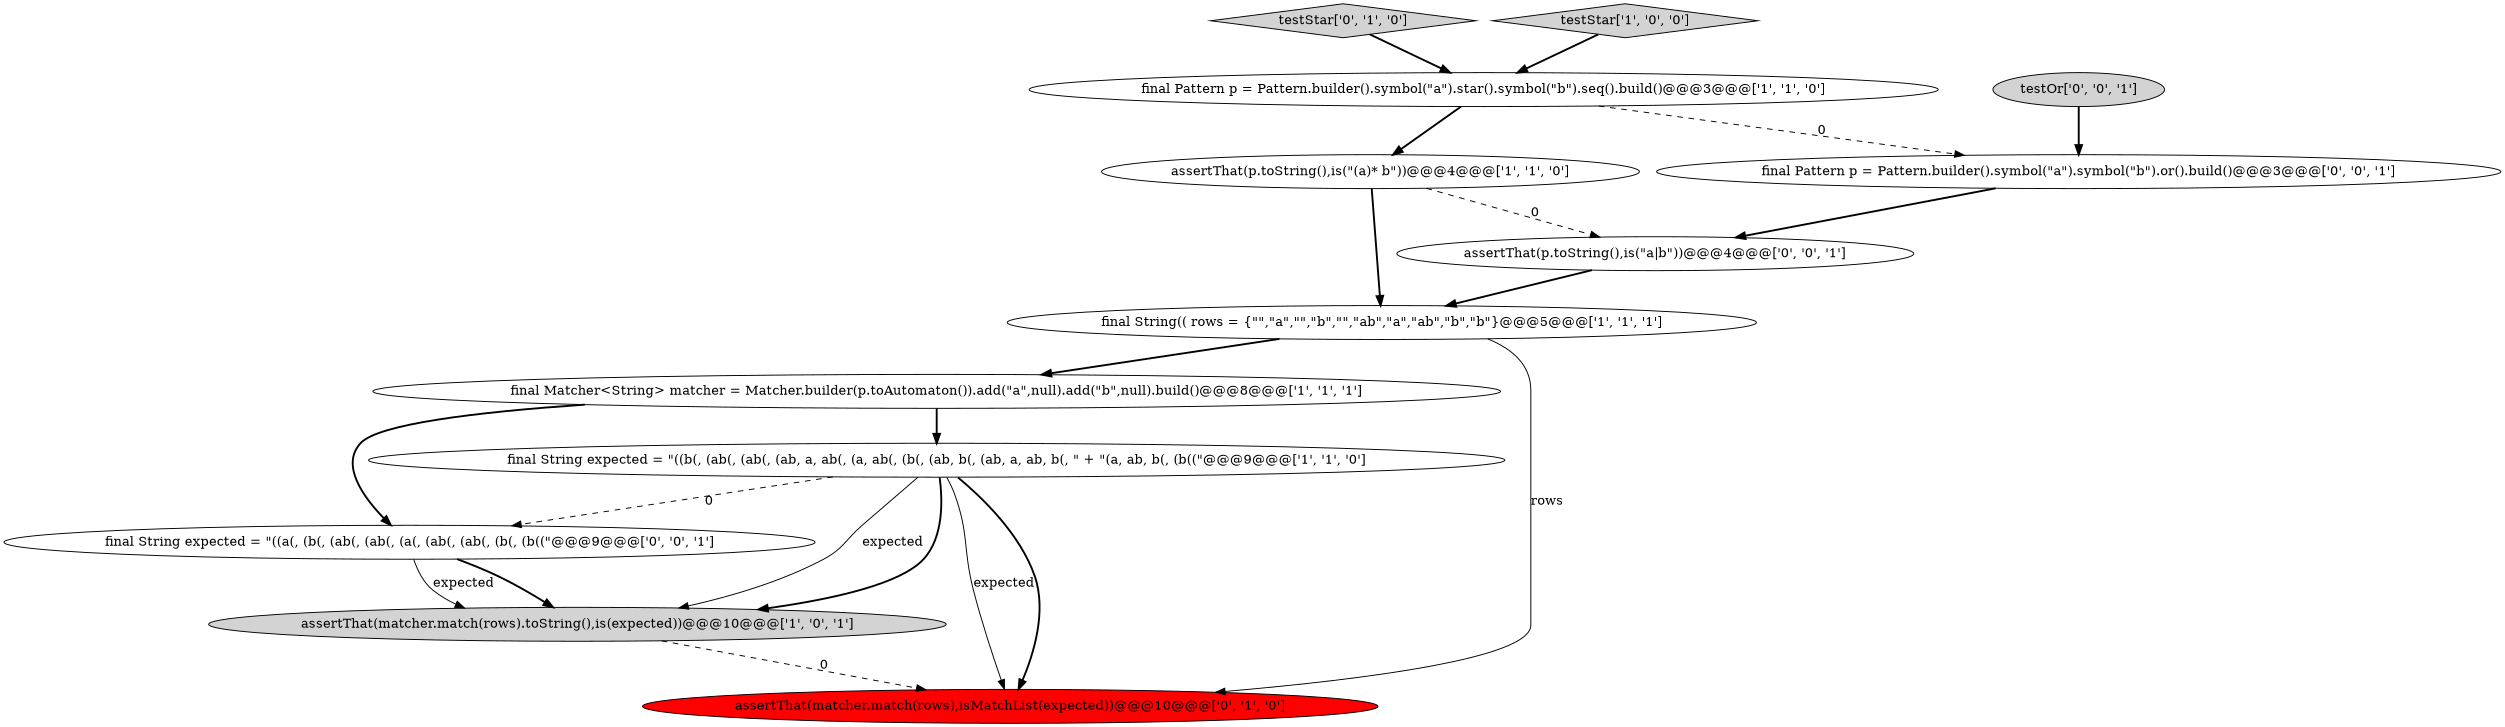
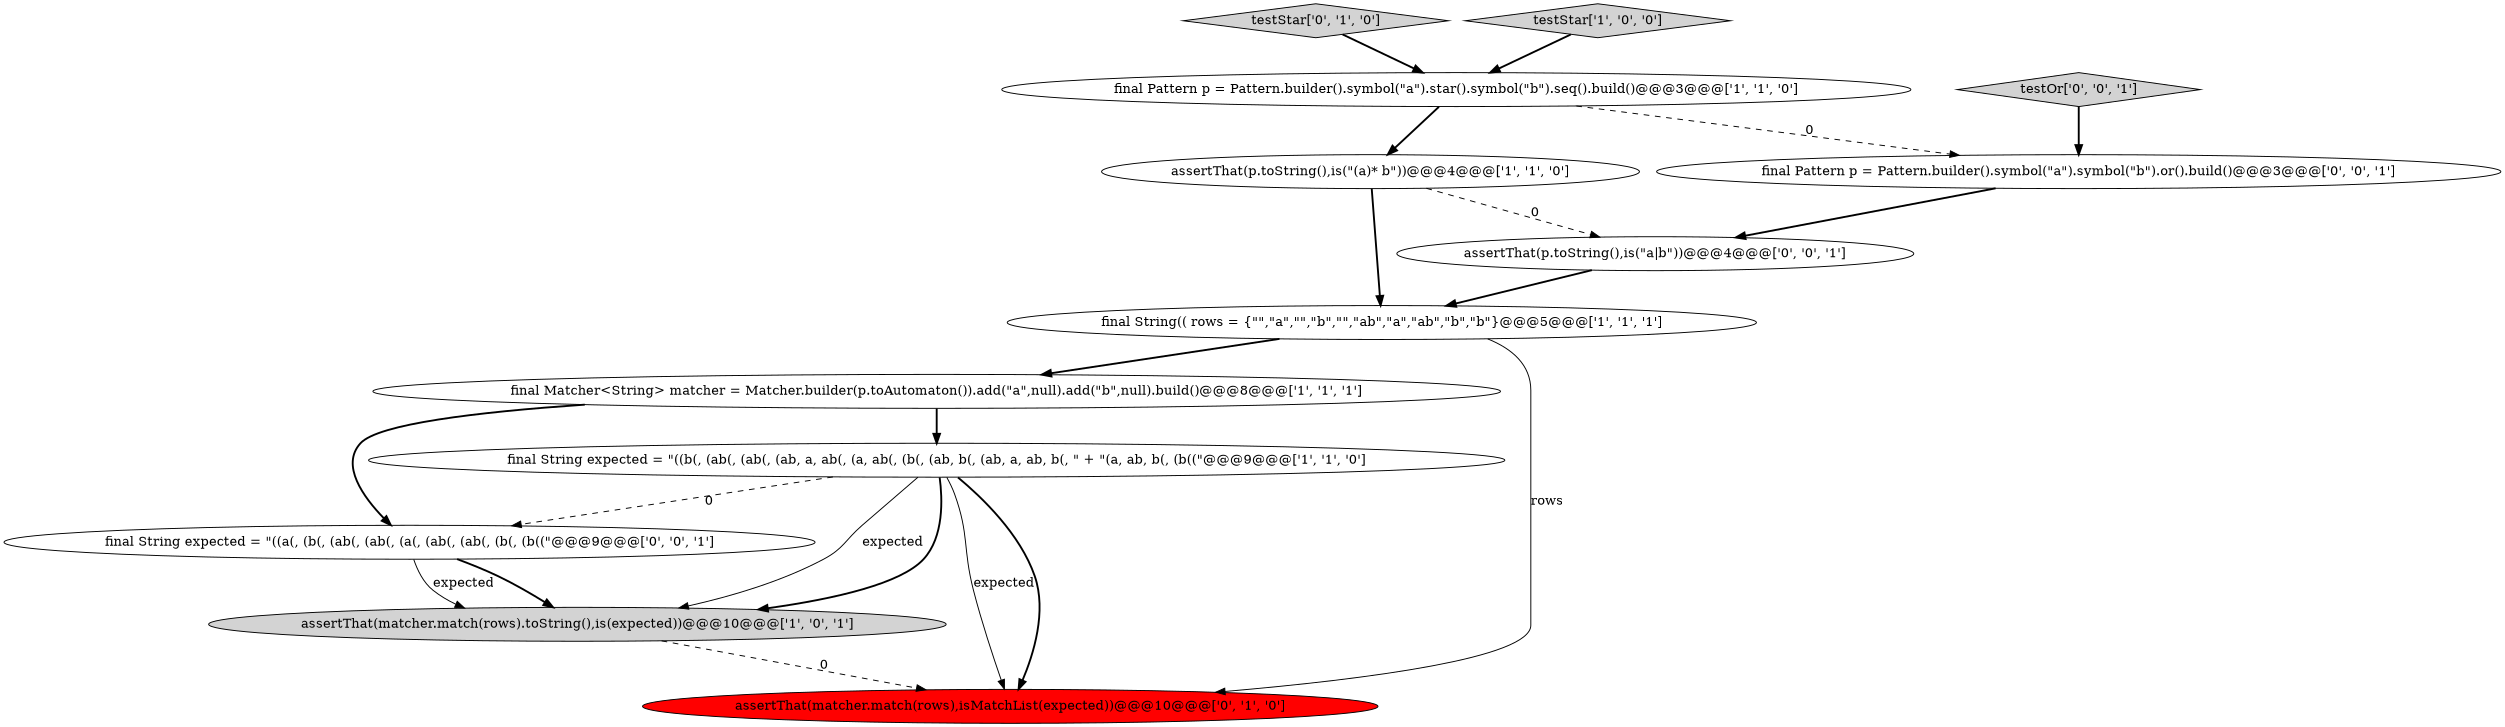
  digraph {
    node [fillcolor=white shape=ellipse style=filled]
    edge [style=bold]
    n1 [label="final String(( rows = {\"\",\"a\",\"\",\"b\",\"\",\"ab\",\"a\",\"ab\",\"b\",\"b\"}@@@5@@@['1', '1', '1']"]
    n2 [label="final Matcher<String> matcher = Matcher.builder(p.toAutomaton()).add(\"a\",null).add(\"b\",null).build()@@@8@@@['1', '1', '1']"]
    n3 [fillcolor=red label="assertThat(matcher.match(rows),isMatchList(expected))@@@10@@@['0', '1', '0']"]
    n4 [label="final Pattern p = Pattern.builder().symbol(\"a\").star().symbol(\"b\").seq().build()@@@3@@@['1', '1', '0']"]
    n5 [label="assertThat(p.toString(),is(\"(a)* b\"))@@@4@@@['1', '1', '0']"]
    n6 [label="final Pattern p = Pattern.builder().symbol(\"a\").symbol(\"b\").or().build()@@@3@@@['0', '0', '1']"]
    n7 [label="final String expected = \"((b(, (ab(, (ab(, (ab, a, ab(, (a, ab(, (b(, (ab, b(, (ab, a, ab, b(, \" + \"(a, ab, b(, (b((\"@@@9@@@['1', '1', '0']"]
    n8 [label="final String expected = \"((a(, (b(, (ab(, (ab(, (a(, (ab(, (ab(, (b(, (b((\"@@@9@@@['0', '0', '1']"]
    n9 [fillcolor=lightgray label="assertThat(matcher.match(rows).toString(),is(expected))@@@10@@@['1', '0', '1']"]
-   n10 [fillcolor=lightgray label="testOr['0', '0', '1']"]
+   n10 [fillcolor=lightgray label="testOr['0', '0', '1']" shape=diamond]
    n11 [label="assertThat(p.toString(),is(\"a|b\"))@@@4@@@['0', '0', '1']"]
    n12 [fillcolor=lightgray label="testStar['0', '1', '0']" shape=diamond]
    n13 [fillcolor=lightgray label="testStar['1', '0', '0']" shape=diamond]
    n1 -> n2
    n1 -> n3 [label=rows style=solid]
    n2 -> n7
    n2 -> n8
    n4 -> n5
    n4 -> n6 [label=0 style=dashed]
    n5 -> n1
    n5 -> n11 [label=0 style=dashed]
    n6 -> n11
    n7 -> n3 [label=expected style=solid]
    n7 -> n3
    n7 -> n8 [label=0 style=dashed]
    n7 -> n9 [label=expected style=solid]
    n7 -> n9
    n8 -> n9
    n8 -> n9 [label=expected style=solid]
    n9 -> n3 [label=0 style=dashed]
    n10 -> n6
    n11 -> n1
    n12 -> n4
    n13 -> n4
  }
